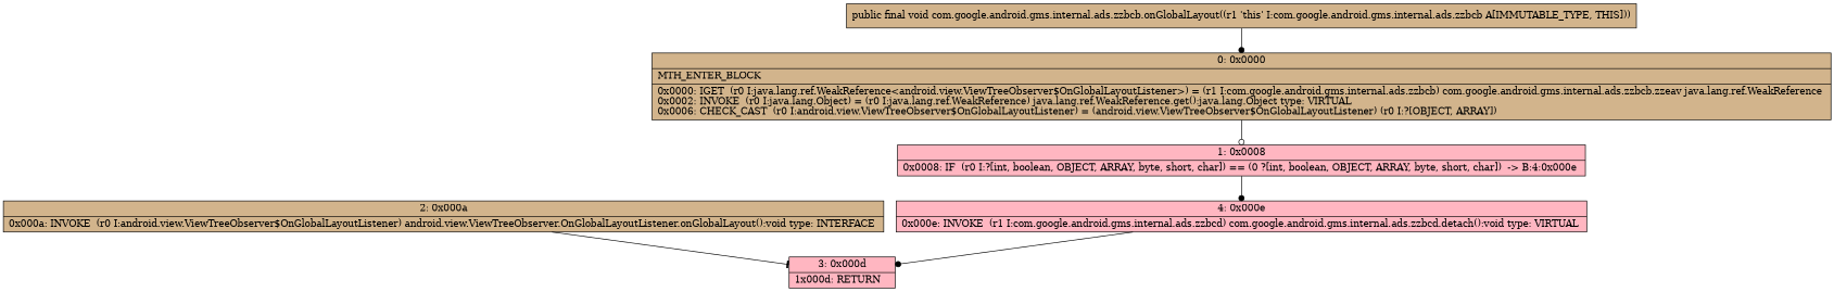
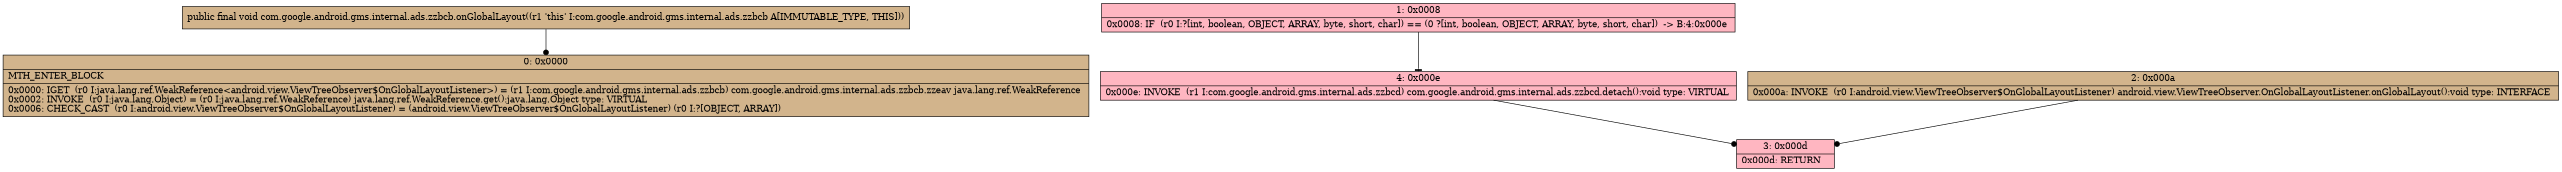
  digraph {
    node [fillcolor=tan shape=record style=filled]
    edge [arrowhead=tee]
    n1 [label="{0\:\ 0x0000|MTH_ENTER_BLOCK\l|0x0000: IGET  (r0 I:java.lang.ref.WeakReference\<android.view.ViewTreeObserver$OnGlobalLayoutListener\>) = (r1 I:com.google.android.gms.internal.ads.zzbcb) com.google.android.gms.internal.ads.zzbcb.zzeav java.lang.ref.WeakReference \l0x0002: INVOKE  (r0 I:java.lang.Object) = (r0 I:java.lang.ref.WeakReference) java.lang.ref.WeakReference.get():java.lang.Object type: VIRTUAL \l0x0006: CHECK_CAST  (r0 I:android.view.ViewTreeObserver$OnGlobalLayoutListener) = (android.view.ViewTreeObserver$OnGlobalLayoutListener) (r0 I:?[OBJECT, ARRAY]) \l}"]
    n2 [fillcolor=lightpink label="{1\:\ 0x0008|0x0008: IF  (r0 I:?[int, boolean, OBJECT, ARRAY, byte, short, char]) == (0 ?[int, boolean, OBJECT, ARRAY, byte, short, char])  \-\> B:4:0x000e \l}"]
    n3 [fillcolor=lightpink label="{4\:\ 0x000e|0x000e: INVOKE  (r1 I:com.google.android.gms.internal.ads.zzbcd) com.google.android.gms.internal.ads.zzbcd.detach():void type: VIRTUAL \l}"]
    n4 [label="{2\:\ 0x000a|0x000a: INVOKE  (r0 I:android.view.ViewTreeObserver$OnGlobalLayoutListener) android.view.ViewTreeObserver.OnGlobalLayoutListener.onGlobalLayout():void type: INTERFACE \l}"]
-   n5 [fillcolor=lightpink label="{3\:\ 0x000d|1x000d: RETURN   \l}"]
+   n5 [fillcolor=lightpink label="{3\:\ 0x000d|0x000d: RETURN   \l}"]
    n6 [label="{public final void com.google.android.gms.internal.ads.zzbcb.onGlobalLayout((r1 'this' I:com.google.android.gms.internal.ads.zzbcb A[IMMUTABLE_TYPE, THIS])) }"]
-   n1 -> n2 [arrowhead=odot]
-   n2 -> n3 [arrowhead=dot]
+   n2 -> n3
    n3 -> n5 [arrowhead=dot]
-   n4 -> n5
+   n4 -> n5 [arrowhead=dot]
    n6 -> n1 [arrowhead=dot]
  }
